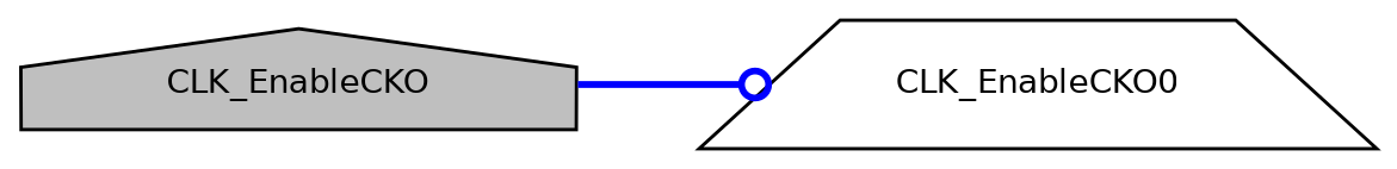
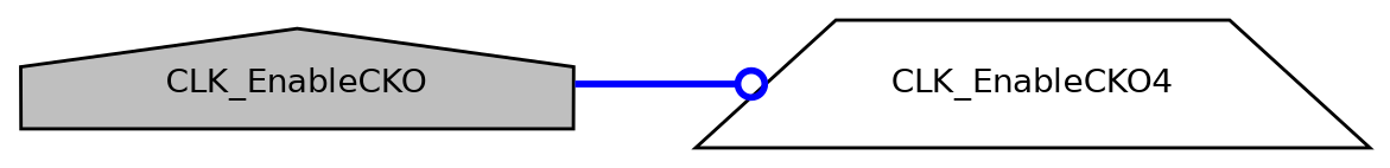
  digraph {
    rankdir=LR
    node [color=black fontname=Helvetica fontsize=10 style=filled]
    n1 [fillcolor=grey75 fontcolor=black height=0.2 label=CLK_EnableCKO shape=house width=0.4]
-   n2 [fillcolor=white height=0.2 label=CLK_EnableCKO0 shape=trapezium width=0.4]
+   n2 [fillcolor=white height=0.2 label=CLK_EnableCKO4 shape=trapezium width=0.4]
    n1 -> n2 [color=blue fontname=Helvetica fontsize=10 labelfontname=Helvetica labelfontsize=10 style=bold arrowhead=odot]
  }
